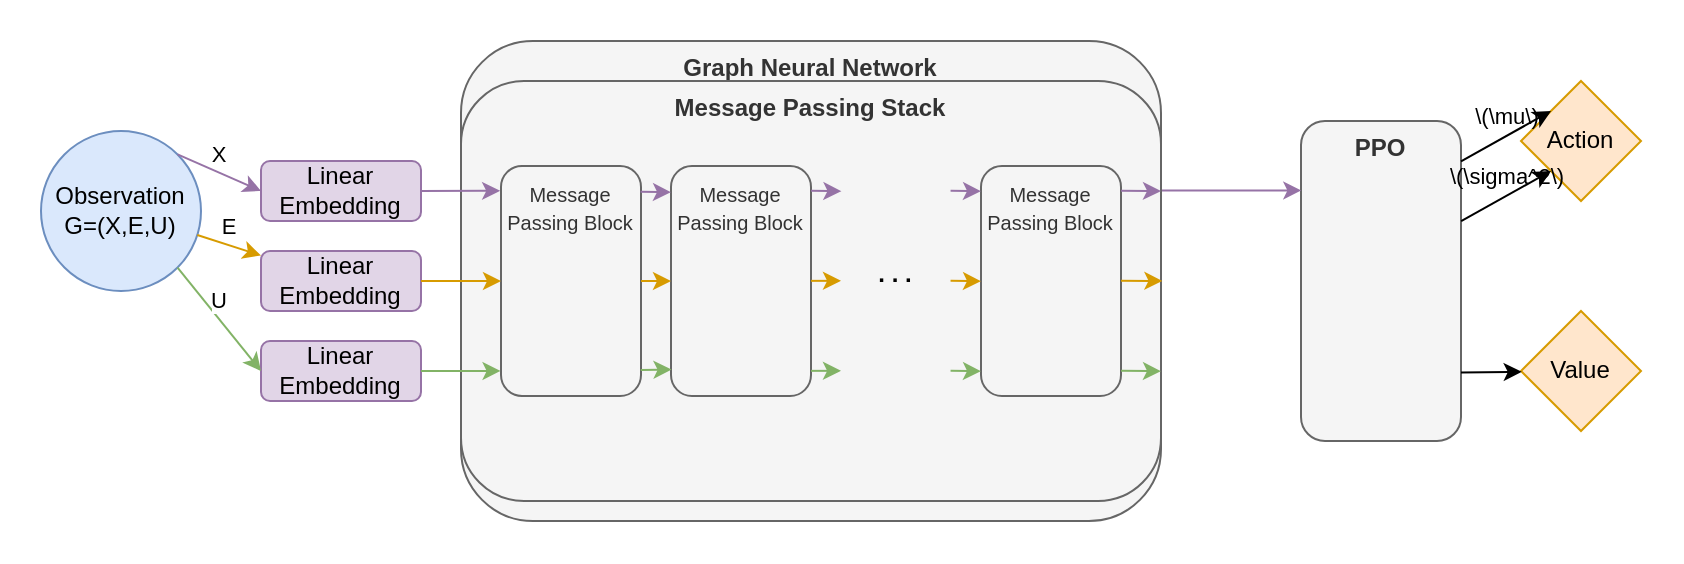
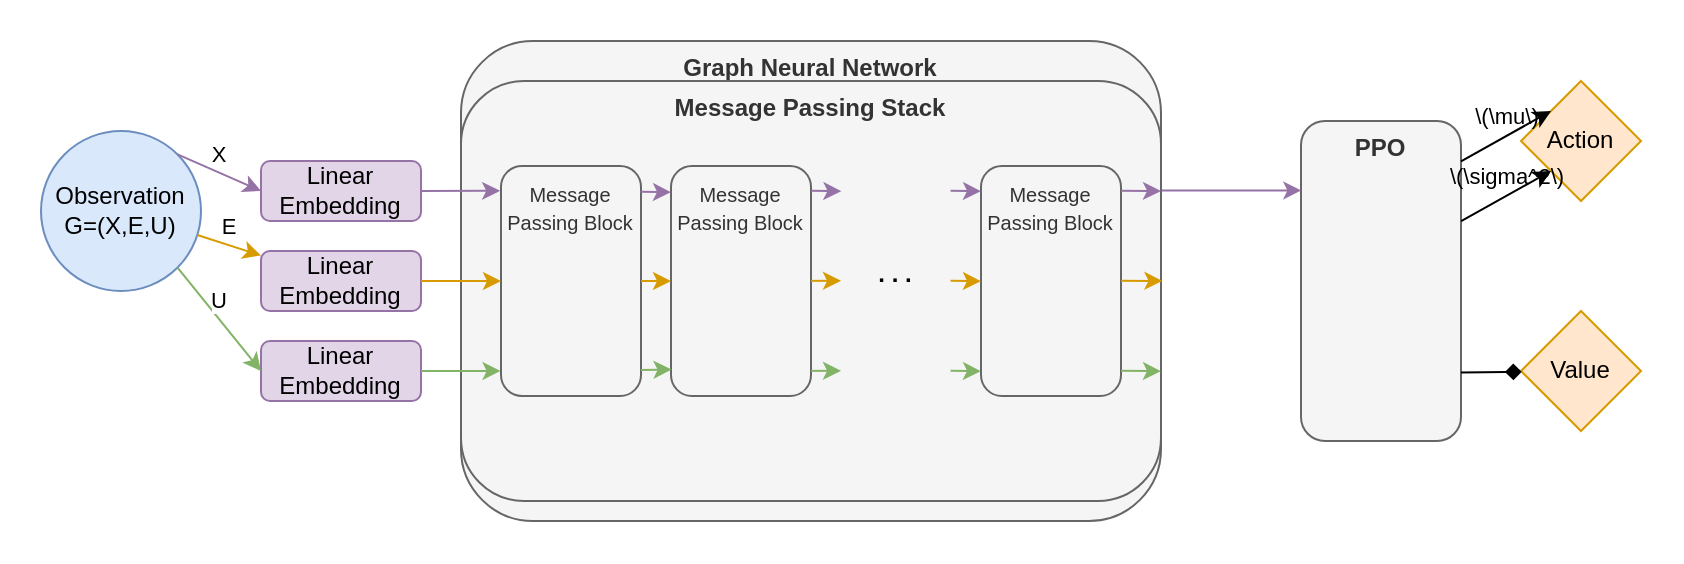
  <mxCell id="0" />
  <mxCell id="1" parent="0" />
  <mxCell id="2" value="Observation&lt;br&gt;G=(X,E,U)" style="ellipse;whiteSpace=wrap;html=1;aspect=fixed;fillColor=#dae8fc;strokeColor=#6c8ebf;" parent="1" vertex="1"><mxGeometry x="20" y="65" width="80" height="80" as="geometry" /></mxCell>
  <mxCell id="3" value="Graph Neural Network" style="rounded=1;whiteSpace=wrap;html=1;fillColor=#f5f5f5;fontColor=#333333;strokeColor=#666666;verticalAlign=top;fontStyle=1" parent="1" vertex="1"><mxGeometry x="230" y="20" width="350" height="240" as="geometry" /></mxCell>
  <mxCell id="4" value="Linear Embedding" style="rounded=1;whiteSpace=wrap;html=1;fillColor=#e1d5e7;strokeColor=#9673a6;" parent="1" vertex="1"><mxGeometry x="130" y="125" width="80" height="30" as="geometry" /></mxCell>
  <mxCell id="5" value="PPO" style="rounded=1;whiteSpace=wrap;html=1;fillColor=#f5f5f5;fontColor=#333333;strokeColor=#666666;verticalAlign=top;fontStyle=1" parent="1" vertex="1"><mxGeometry x="650" y="60" width="80" height="160" as="geometry" /></mxCell>
  <mxCell id="6" value="E" style="endArrow=classic;html=1;rounded=0;verticalAlign=bottom;fillColor=#ffe6cc;strokeColor=#d79b00;" parent="1" source="2" target="4" edge="1"><mxGeometry width="50" height="50" relative="1" as="geometry"><mxPoint x="410" y="260" as="sourcePoint" /><mxPoint x="460" y="210" as="targetPoint" /></mxGeometry></mxCell>
  <mxCell id="7" value="" style="endArrow=classic;html=1;rounded=0;entryX=0.002;entryY=0.217;entryDx=0;entryDy=0;exitX=1;exitY=0.261;exitDx=0;exitDy=0;exitPerimeter=0;entryPerimeter=0;fillColor=#e1d5e7;strokeColor=#9673a6;" parent="1" source="17" target="5" edge="1"><mxGeometry width="50" height="50" relative="1" as="geometry"><mxPoint x="220" y="150" as="sourcePoint" /><mxPoint x="580" y="140" as="targetPoint" /></mxGeometry></mxCell>
  <mxCell id="8" value="Action" style="rhombus;whiteSpace=wrap;html=1;fillColor=#ffe6cc;strokeColor=#d79b00;" parent="1" vertex="1"><mxGeometry x="760" y="40" width="60" height="60" as="geometry" /></mxCell>
  <mxCell id="9" value="Value" style="rhombus;whiteSpace=wrap;html=1;fillColor=#ffe6cc;strokeColor=#d79b00;" parent="1" vertex="1"><mxGeometry x="760" y="155" width="60" height="60" as="geometry" /></mxCell>
- <mxCell id="10" value="" style="endArrow=classic;html=1;rounded=0;exitX=1;exitY=0.786;exitDx=0;exitDy=0;exitPerimeter=0;" parent="1" source="5" target="9" edge="1"><mxGeometry width="50" height="50" relative="1" as="geometry"><mxPoint x="470" y="150" as="sourcePoint" /><mxPoint x="510" y="150" as="targetPoint" /></mxGeometry></mxCell>
+ <mxCell id="10" value="" style="endArrow=diamond;html=1;rounded=0;exitX=1;exitY=0.786;exitDx=0;exitDy=0;exitPerimeter=0;" parent="1" source="5" target="9" edge="1"><mxGeometry width="50" height="50" relative="1" as="geometry"><mxPoint x="470" y="150" as="sourcePoint" /><mxPoint x="510" y="150" as="targetPoint" /></mxGeometry></mxCell>
  <mxCell id="11" value="&lt;span style=&quot;&quot;&gt;\(\mu\)&lt;/span&gt;" style="endArrow=classic;html=1;rounded=0;exitX=1;exitY=0.126;exitDx=0;exitDy=0;exitPerimeter=0;entryX=0;entryY=0;entryDx=0;entryDy=0;verticalAlign=bottom;labelBackgroundColor=none;" parent="1" source="5" target="8" edge="1"><mxGeometry width="50" height="50" relative="1" as="geometry"><mxPoint x="740" y="195.76" as="sourcePoint" /><mxPoint x="770.375" y="195.375" as="targetPoint" /></mxGeometry></mxCell>
  <mxCell id="12" value="&lt;span style=&quot;&quot;&gt;\(\sigma^2\)&lt;/span&gt;" style="endArrow=classic;html=1;rounded=0;exitX=1.001;exitY=0.313;exitDx=0;exitDy=0;exitPerimeter=0;entryX=0;entryY=1;entryDx=0;entryDy=0;labelBackgroundColor=none;verticalAlign=bottom;" parent="1" source="5" target="8" edge="1"><mxGeometry width="50" height="50" relative="1" as="geometry"><mxPoint x="740" y="105.04" as="sourcePoint" /><mxPoint x="770" y="105" as="targetPoint" /></mxGeometry></mxCell>
  <mxCell id="13" value="Linear Embedding" style="rounded=1;whiteSpace=wrap;html=1;fillColor=#e1d5e7;strokeColor=#9673a6;" parent="1" vertex="1"><mxGeometry x="130" y="80" width="80" height="30" as="geometry" /></mxCell>
  <mxCell id="14" value="Linear Embedding" style="rounded=1;whiteSpace=wrap;html=1;fillColor=#e1d5e7;strokeColor=#9673a6;" parent="1" vertex="1"><mxGeometry x="130" y="170" width="80" height="30" as="geometry" /></mxCell>
  <mxCell id="15" value="X" style="endArrow=classic;html=1;rounded=0;verticalAlign=bottom;exitX=1;exitY=0;exitDx=0;exitDy=0;entryX=0;entryY=0.5;entryDx=0;entryDy=0;fillColor=#e1d5e7;strokeColor=#9673a6;" parent="1" source="2" target="13" edge="1"><mxGeometry width="50" height="50" relative="1" as="geometry"><mxPoint x="110" y="150" as="sourcePoint" /><mxPoint x="140" y="150" as="targetPoint" /></mxGeometry></mxCell>
  <mxCell id="16" value="U" style="endArrow=classic;html=1;rounded=0;verticalAlign=bottom;exitX=1;exitY=1;exitDx=0;exitDy=0;entryX=0;entryY=0.5;entryDx=0;entryDy=0;fillColor=#d5e8d4;strokeColor=#82b366;" parent="1" source="2" target="14" edge="1"><mxGeometry width="50" height="50" relative="1" as="geometry"><mxPoint x="98.284" y="121.716" as="sourcePoint" /><mxPoint x="140" y="95" as="targetPoint" /></mxGeometry></mxCell>
  <mxCell id="17" value="Message Passing Stack" style="rounded=1;whiteSpace=wrap;html=1;fillColor=#f5f5f5;fontColor=#333333;strokeColor=#666666;verticalAlign=top;fontStyle=1" parent="1" vertex="1"><mxGeometry x="230" y="40" width="350" height="210" as="geometry" /></mxCell>
  <mxCell id="18" value="&lt;font style=&quot;font-size: 10px ; font-weight: normal&quot;&gt;Message Passing Block&lt;/font&gt;" style="rounded=1;whiteSpace=wrap;html=1;fillColor=#f5f5f5;fontColor=#333333;strokeColor=#666666;verticalAlign=top;fontStyle=1" parent="1" vertex="1"><mxGeometry x="250" y="82.5" width="70" height="115" as="geometry" /></mxCell>
  <mxCell id="19" value="&lt;font style=&quot;font-size: 10px ; font-weight: normal&quot;&gt;Message Passing Block&lt;/font&gt;" style="rounded=1;whiteSpace=wrap;html=1;fillColor=#f5f5f5;fontColor=#333333;strokeColor=#666666;verticalAlign=top;fontStyle=1" parent="1" vertex="1"><mxGeometry x="335" y="82.5" width="70" height="115" as="geometry" /></mxCell>
  <mxCell id="20" value="&lt;font style=&quot;font-size: 10px ; font-weight: normal&quot;&gt;Message Passing Block&lt;/font&gt;" style="rounded=1;whiteSpace=wrap;html=1;fillColor=#f5f5f5;fontColor=#333333;strokeColor=#666666;verticalAlign=top;fontStyle=1" parent="1" vertex="1"><mxGeometry x="490" y="82.5" width="70" height="115" as="geometry" /></mxCell>
  <mxCell id="21" value="" style="endArrow=classic;html=1;rounded=0;exitX=1;exitY=0.5;exitDx=0;exitDy=0;entryX=-0.003;entryY=0.891;entryDx=0;entryDy=0;entryPerimeter=0;fillColor=#d5e8d4;strokeColor=#82b366;" parent="1" source="14" target="18" edge="1"><mxGeometry width="50" height="50" relative="1" as="geometry"><mxPoint x="220" y="150" as="sourcePoint" /><mxPoint x="240" y="150" as="targetPoint" /></mxGeometry></mxCell>
  <mxCell id="22" value="" style="endArrow=classic;html=1;rounded=0;verticalAlign=bottom;exitX=1;exitY=0.5;exitDx=0;exitDy=0;entryX=-0.006;entryY=0.108;entryDx=0;entryDy=0;entryPerimeter=0;fillColor=#e1d5e7;strokeColor=#9673a6;" parent="1" source="13" target="18" edge="1"><mxGeometry width="50" height="50" relative="1" as="geometry"><mxPoint x="98.284" y="121.716" as="sourcePoint" /><mxPoint x="140" y="95" as="targetPoint" /></mxGeometry></mxCell>
  <mxCell id="23" value="" style="endArrow=classic;html=1;rounded=0;entryX=0;entryY=0.5;entryDx=0;entryDy=0;fillColor=#ffe6cc;strokeColor=#d79b00;" parent="1" source="4" target="18" edge="1"><mxGeometry width="50" height="50" relative="1" as="geometry"><mxPoint x="110" y="150" as="sourcePoint" /><mxPoint x="140" y="150" as="targetPoint" /></mxGeometry></mxCell>
  <mxCell id="24" value="" style="endArrow=classic;html=1;rounded=0;verticalAlign=bottom;exitX=0.997;exitY=0.112;exitDx=0;exitDy=0;entryX=0;entryY=0.114;entryDx=0;entryDy=0;entryPerimeter=0;exitPerimeter=0;fillColor=#e1d5e7;strokeColor=#9673a6;" parent="1" source="18" target="19" edge="1"><mxGeometry width="50" height="50" relative="1" as="geometry"><mxPoint x="220" y="105" as="sourcePoint" /><mxPoint x="249.52" y="104.92" as="targetPoint" /></mxGeometry></mxCell>
  <mxCell id="25" value="" style="endArrow=classic;html=1;rounded=0;verticalAlign=bottom;exitX=1;exitY=0.5;exitDx=0;exitDy=0;entryX=0;entryY=0.5;entryDx=0;entryDy=0;fillColor=#ffe6cc;strokeColor=#d79b00;" parent="1" source="18" target="19" edge="1"><mxGeometry width="50" height="50" relative="1" as="geometry"><mxPoint x="329.76" y="105.38" as="sourcePoint" /><mxPoint x="360" y="105.61" as="targetPoint" /></mxGeometry></mxCell>
  <mxCell id="26" value="" style="endArrow=classic;html=1;rounded=0;exitX=0.998;exitY=0.887;exitDx=0;exitDy=0;entryX=0.004;entryY=0.885;entryDx=0;entryDy=0;entryPerimeter=0;exitPerimeter=0;fillColor=#d5e8d4;strokeColor=#82b366;" parent="1" source="18" target="19" edge="1"><mxGeometry width="50" height="50" relative="1" as="geometry"><mxPoint x="220" y="195" as="sourcePoint" /><mxPoint x="259.79" y="194.965" as="targetPoint" /></mxGeometry></mxCell>
  <mxCell id="27" value="" style="endArrow=classic;html=1;rounded=0;verticalAlign=bottom;exitX=0.997;exitY=0.112;exitDx=0;exitDy=0;entryX=0;entryY=0.114;entryDx=0;entryDy=0;entryPerimeter=0;exitPerimeter=0;fillColor=#e1d5e7;strokeColor=#9673a6;" parent="1" edge="1"><mxGeometry width="50" height="50" relative="1" as="geometry"><mxPoint x="405" y="94.86" as="sourcePoint" /><mxPoint x="420.21" y="95.09" as="targetPoint" /></mxGeometry></mxCell>
  <mxCell id="28" value="" style="endArrow=classic;html=1;rounded=0;verticalAlign=bottom;exitX=1;exitY=0.5;exitDx=0;exitDy=0;entryX=0;entryY=0.5;entryDx=0;entryDy=0;fillColor=#ffe6cc;strokeColor=#d79b00;" parent="1" edge="1"><mxGeometry width="50" height="50" relative="1" as="geometry"><mxPoint x="405" y="139.92" as="sourcePoint" /><mxPoint x="420" y="139.92" as="targetPoint" /></mxGeometry></mxCell>
  <mxCell id="29" value="" style="endArrow=classic;html=1;rounded=0;verticalAlign=bottom;exitX=1;exitY=0.5;exitDx=0;exitDy=0;entryX=0;entryY=0.5;entryDx=0;entryDy=0;fillColor=#d5e8d4;strokeColor=#82b366;" parent="1" edge="1"><mxGeometry width="50" height="50" relative="1" as="geometry"><mxPoint x="405" y="184.92" as="sourcePoint" /><mxPoint x="420" y="184.92" as="targetPoint" /></mxGeometry></mxCell>
  <mxCell id="30" value="" style="endArrow=classic;html=1;rounded=0;verticalAlign=bottom;exitX=0.997;exitY=0.112;exitDx=0;exitDy=0;entryX=0;entryY=0.114;entryDx=0;entryDy=0;entryPerimeter=0;exitPerimeter=0;fillColor=#e1d5e7;strokeColor=#9673a6;" parent="1" edge="1"><mxGeometry width="50" height="50" relative="1" as="geometry"><mxPoint x="474.79" y="94.88" as="sourcePoint" /><mxPoint x="490" y="95.11" as="targetPoint" /></mxGeometry></mxCell>
  <mxCell id="31" value="" style="endArrow=classic;html=1;rounded=0;verticalAlign=bottom;exitX=0.997;exitY=0.112;exitDx=0;exitDy=0;entryX=0;entryY=0.114;entryDx=0;entryDy=0;entryPerimeter=0;exitPerimeter=0;fillColor=#ffe6cc;strokeColor=#d79b00;" parent="1" edge="1"><mxGeometry width="50" height="50" relative="1" as="geometry"><mxPoint x="474.79" y="139.88" as="sourcePoint" /><mxPoint x="490" y="140.11" as="targetPoint" /></mxGeometry></mxCell>
  <mxCell id="32" value="" style="endArrow=classic;html=1;rounded=0;verticalAlign=bottom;exitX=0.997;exitY=0.112;exitDx=0;exitDy=0;entryX=0;entryY=0.114;entryDx=0;entryDy=0;entryPerimeter=0;exitPerimeter=0;fillColor=#d5e8d4;strokeColor=#82b366;" parent="1" edge="1"><mxGeometry width="50" height="50" relative="1" as="geometry"><mxPoint x="474.79" y="184.88" as="sourcePoint" /><mxPoint x="490" y="185.11" as="targetPoint" /></mxGeometry></mxCell>
  <mxCell id="33" value=". . ." style="text;html=1;strokeColor=none;fillColor=none;align=center;verticalAlign=middle;whiteSpace=wrap;rounded=0;fontSize=12;fontStyle=1" parent="1" vertex="1"><mxGeometry x="420" y="82.5" width="55" height="109.5" as="geometry" /></mxCell>
  <mxCell id="34" value="" style="endArrow=classic;html=1;rounded=0;verticalAlign=bottom;exitX=0.997;exitY=0.112;exitDx=0;exitDy=0;exitPerimeter=0;fillColor=#e1d5e7;strokeColor=#9673a6;" parent="1" edge="1"><mxGeometry width="50" height="50" relative="1" as="geometry"><mxPoint x="560" y="94.88" as="sourcePoint" /><mxPoint x="580" y="95" as="targetPoint" /></mxGeometry></mxCell>
  <mxCell id="35" value="" style="endArrow=classic;html=1;rounded=0;verticalAlign=bottom;exitX=0.997;exitY=0.112;exitDx=0;exitDy=0;entryX=1.002;entryY=0.476;entryDx=0;entryDy=0;entryPerimeter=0;exitPerimeter=0;fillColor=#ffe6cc;strokeColor=#d79b00;" parent="1" target="17" edge="1"><mxGeometry width="50" height="50" relative="1" as="geometry"><mxPoint x="560" y="139.88" as="sourcePoint" /><mxPoint x="575.21" y="140.11" as="targetPoint" /></mxGeometry></mxCell>
  <mxCell id="36" value="" style="endArrow=classic;html=1;rounded=0;verticalAlign=bottom;exitX=0.997;exitY=0.112;exitDx=0;exitDy=0;entryX=1;entryY=0.691;entryDx=0;entryDy=0;entryPerimeter=0;exitPerimeter=0;fillColor=#d5e8d4;strokeColor=#82b366;" parent="1" target="17" edge="1"><mxGeometry width="50" height="50" relative="1" as="geometry"><mxPoint x="560" y="184.88" as="sourcePoint" /><mxPoint x="575.21" y="185.11" as="targetPoint" /></mxGeometry></mxCell>
